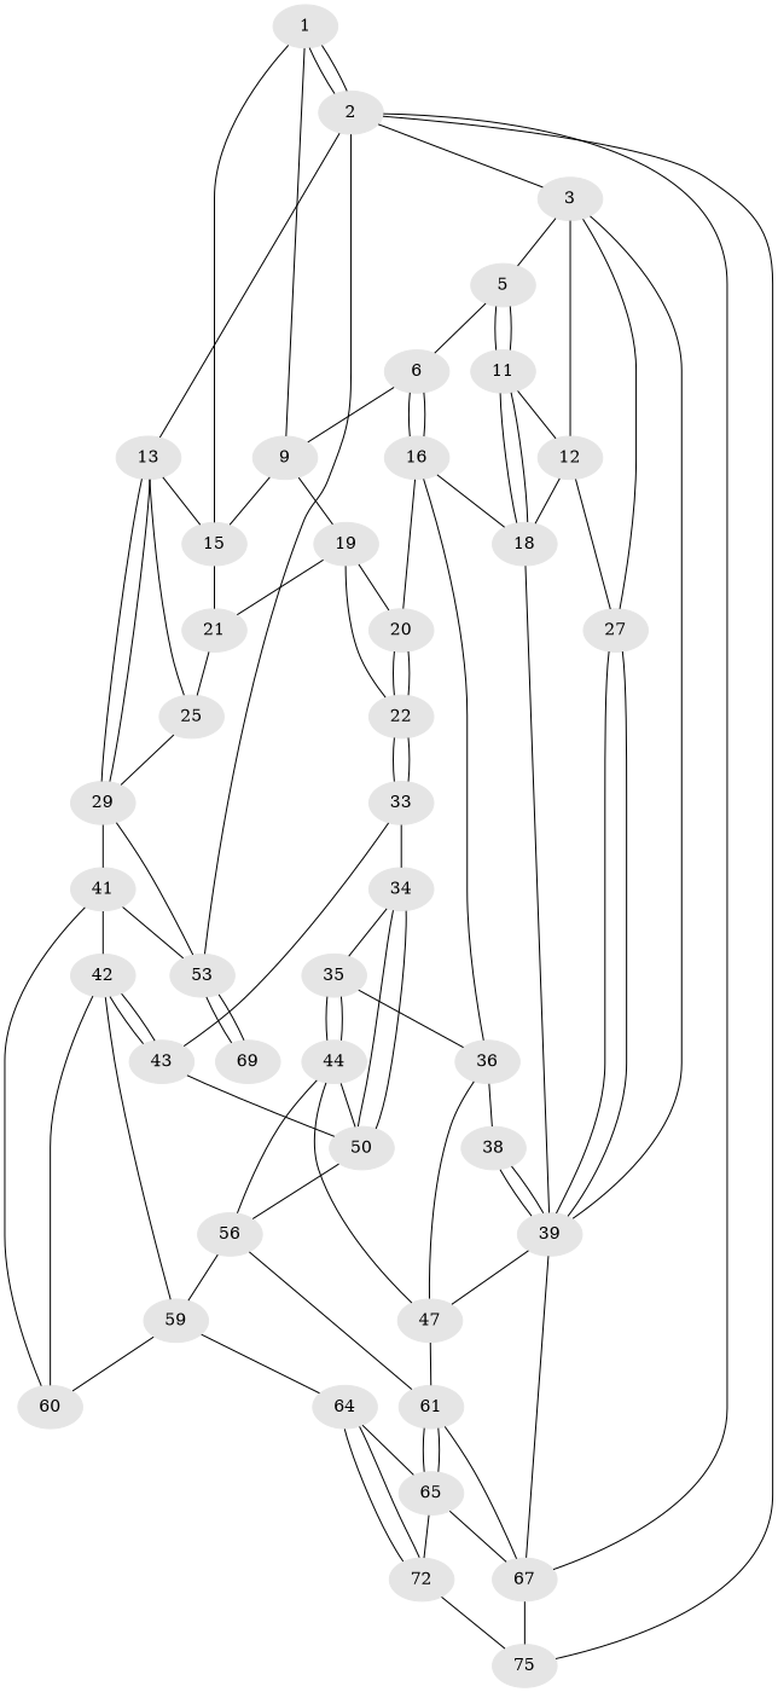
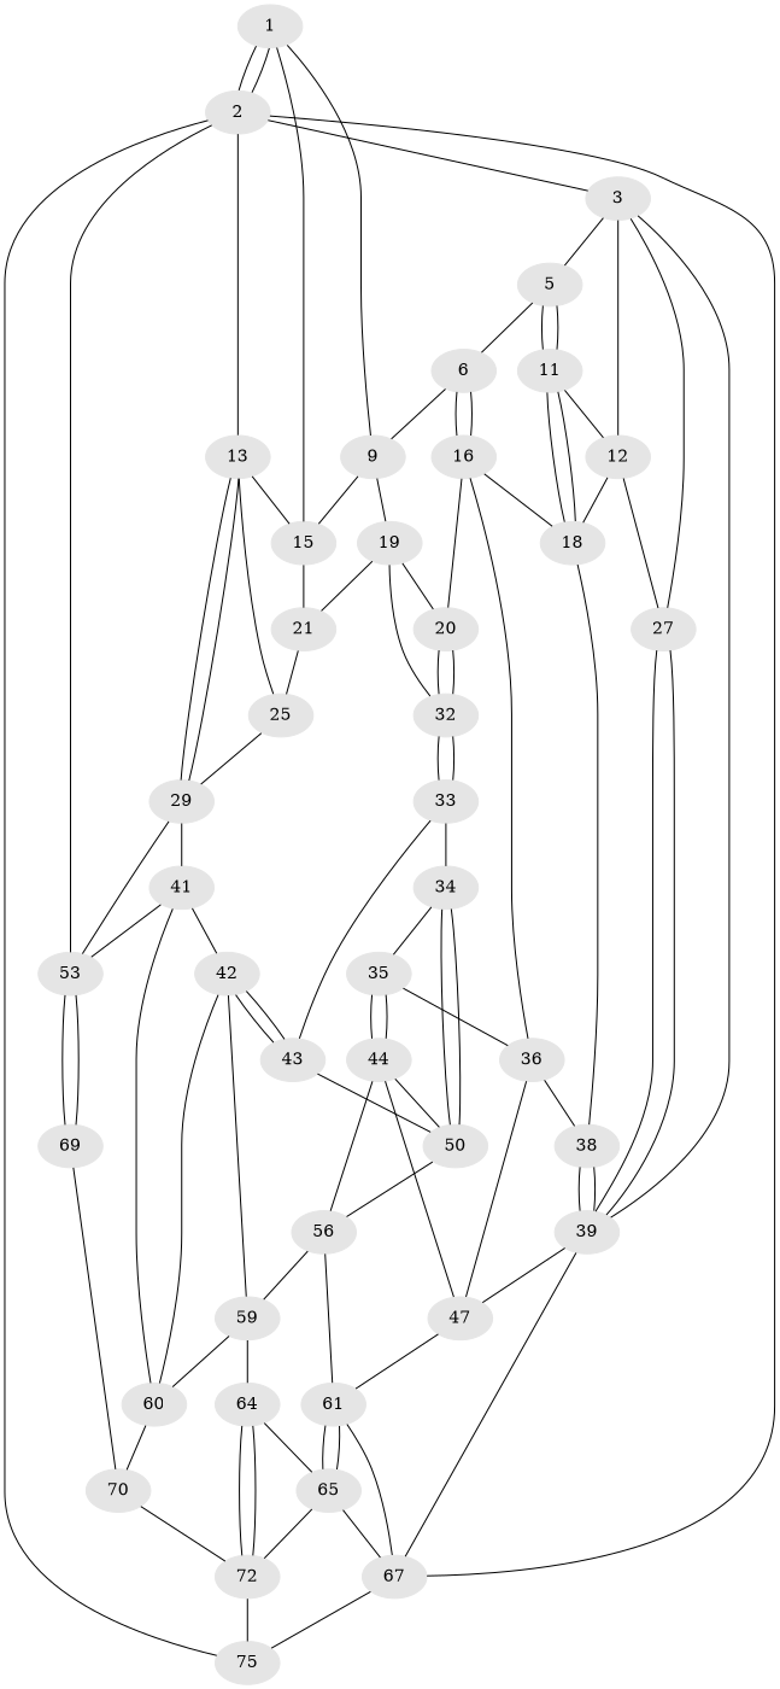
  graph {
    node [color=gray90 style=filled]
    1 [super="+8"]
    2 [super="+52"]
    9 [super="+10"]
    15 [super="+21"]
    3 [super="+4"]
    13 [super="+14"]
    53 [super="+54"]
    67 [super="+68"]
    75
    19 [super="+24"]
    n11 [label=21 super="+23"]
    5
    12 [super="+26"]
    27
    39 [super="+49"]
    25 [super="+28"]
    29 [super="+30"]
    69
    6 [super="+7"]
    11
    18 [super="+31"]
    47 [super="+48"]
    16 [super="+17"]
    20
    36 [super="+40"]
-   32 [super="+37" label=22]
+   32 [super="+37"]
    38
    41 [super="+55"]
    33 [super="+44"]
    42 [super="+58"]
    60 [super="+66"]
    34
    43
    35
    50 [super="+51"]
    n36 [label=44 super="+46"]
    56 [super="+57"]
    61 [super="+62"]
    59 [super="+63"]
+   70 [super="+71"]
    64
    65 [super="+73"]
    72 [super="+74"]
    1 -- 2
    1 -- 2
    1 -- 9
    1 -- 15
    2 -- 3
    2 -- 13
    2 -- 53
    2 -- 67
    2 -- 75
    9 -- 15
    9 -- 19
    15 -- n11
    3 -- 5
    3 -- 12
    3 -- 27
    3 -- 39
    13 -- 15
    13 -- 25
    13 -- 29
    13 -- 29
    53 -- 69
    53 -- 69
    67 -- 75
    19 -- n11
    19 -- 20
    19 -- 32
    n11 -- 25 [weight=2]
    5 -- 6
    5 -- 11
    5 -- 11
    12 -- 27
    12 -- 18
    27 -- 39
    27 -- 39
    39 -- 67
    39 -- 47
    25 -- 29
    29 -- 53
    29 -- 41
+   69 -- 70 [weight=2]
    6 -- 9
    6 -- 16
    6 -- 16
    11 -- 12
    11 -- 18
    11 -- 18
-   18 -- 39
+   18 -- 38
    47 -- 61
    16 -- 18
    16 -- 20
    16 -- 36
    20 -- 32
    20 -- 32
    36 -- 47
    36 -- 38
    32 -- 33 [weight=2]
    32 -- 33
    38 -- 39
    38 -- 39
    41 -- 53
    41 -- 42
    41 -- 60
    33 -- 34
    33 -- 43
    42 -- 60
    42 -- 43
    42 -- 43
    42 -- 59
+   60 -- 70
    34 -- 35
    34 -- 50
    34 -- 50
    43 -- 50
    35 -- 36
    35 -- n36
    35 -- n36
    50 -- 56
    n36 -- 47
    n36 -- 50
    n36 -- 56
    56 -- 61
    56 -- 59
    61 -- 67
    61 -- 65
    61 -- 65
    59 -- 60
    59 -- 64
+   70 -- 72
    64 -- 65
    64 -- 72
    64 -- 72
    65 -- 67
    65 -- 72
    72 -- 75
  }
